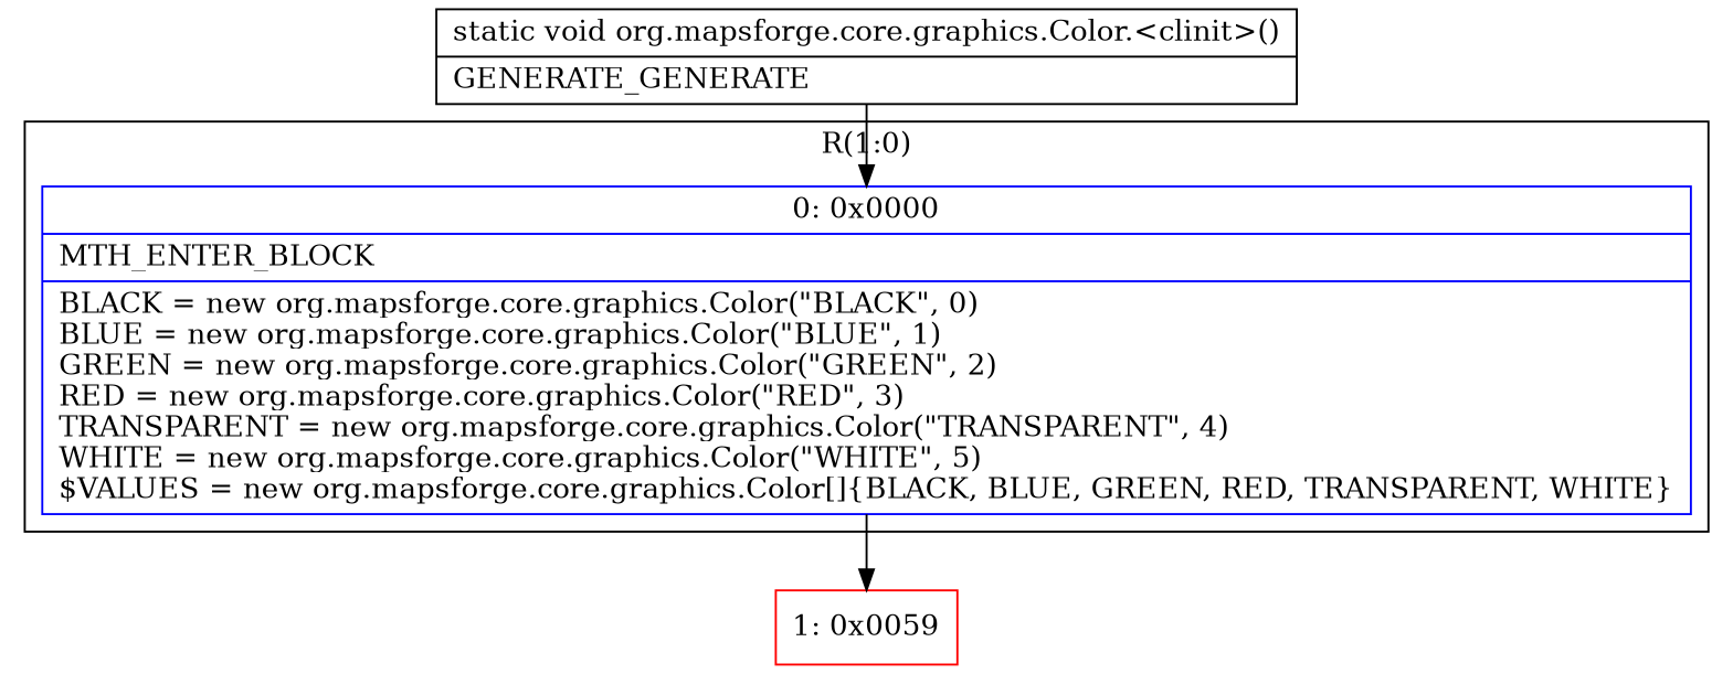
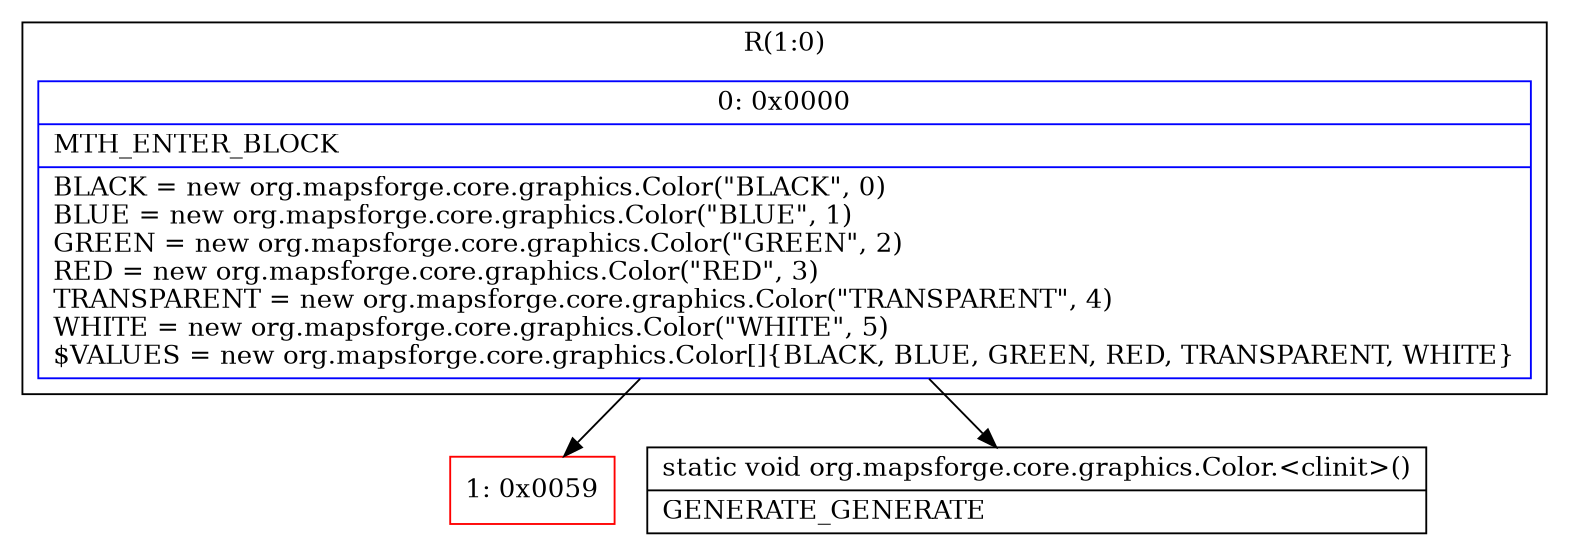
  digraph {
    node [shape=record]
    n1 [color=blue label="{0\:\ 0x0000|MTH_ENTER_BLOCK\l|BLACK = new org.mapsforge.core.graphics.Color(\"BLACK\", 0)\lBLUE = new org.mapsforge.core.graphics.Color(\"BLUE\", 1)\lGREEN = new org.mapsforge.core.graphics.Color(\"GREEN\", 2)\lRED = new org.mapsforge.core.graphics.Color(\"RED\", 3)\lTRANSPARENT = new org.mapsforge.core.graphics.Color(\"TRANSPARENT\", 4)\lWHITE = new org.mapsforge.core.graphics.Color(\"WHITE\", 5)\l$VALUES = new org.mapsforge.core.graphics.Color[]\{BLACK, BLUE, GREEN, RED, TRANSPARENT, WHITE\}\l}"]
    n2 [color=red label="{1\:\ 0x0059}"]
    n3 [label="{static void org.mapsforge.core.graphics.Color.\<clinit\>()  | GENERATE_GENERATE\l}"]
    subgraph cluster_1 {
      label="R(1:0)"
      n1
    }
    n1 -> n2
-   n3 -> n1
+   n1 -> n3
  }
